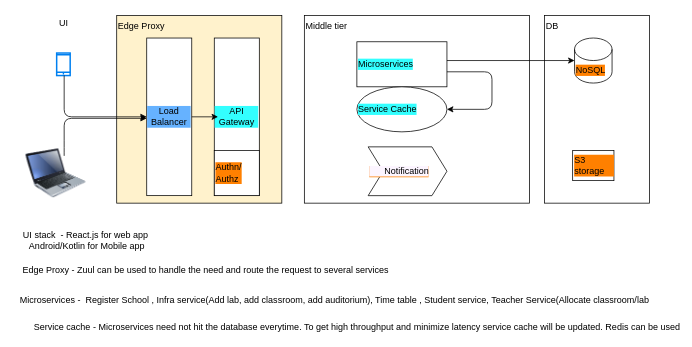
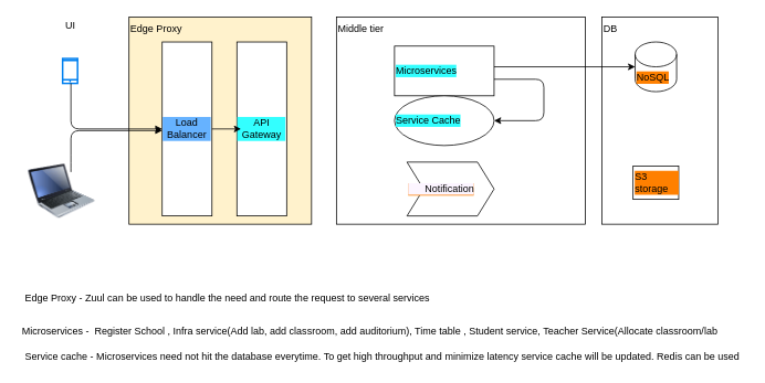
  <mxCell id="0" />
  <mxCell id="1" parent="0" />
  <mxCell id="2" value="Edge Proxy" style="rounded=0;whiteSpace=wrap;html=1;align=left;verticalAlign=top;fillColor=#fff2cc;" vertex="1" parent="1"><mxGeometry x="155" y="20" width="220" height="250" as="geometry" /></mxCell>
  <mxCell id="3" value="" style="html=1;verticalLabelPosition=bottom;align=center;labelBackgroundColor=#ffffff;verticalAlign=top;strokeWidth=2;strokeColor=#0080F0;shadow=0;dashed=0;shape=mxgraph.ios7.icons.smartphone;" vertex="1" parent="1"><mxGeometry x="75" y="70" width="18" height="30" as="geometry" /></mxCell>
  <mxCell id="4" value="" style="image;html=1;image=img/lib/clip_art/computers/Laptop_128x128.png" vertex="1" parent="1"><mxGeometry x="34" y="190" width="80" height="80" as="geometry" /></mxCell>
  <mxCell id="5" value="Load Balancer" style="rounded=0;whiteSpace=wrap;html=1;labelBackgroundColor=#66B2FF;" vertex="1" parent="1"><mxGeometry x="195" y="50" width="60" height="210" as="geometry" /></mxCell>
  <mxCell id="6" value="&lt;span style=&quot;&quot;&gt;API Gateway&lt;/span&gt;" style="rounded=0;whiteSpace=wrap;html=1;labelBackgroundColor=#33FFFF;" vertex="1" parent="1"><mxGeometry x="285" y="50" width="60" height="210" as="geometry" /></mxCell>
  <mxCell id="7" value="Middle tier" style="rounded=0;whiteSpace=wrap;html=1;align=left;verticalAlign=top;" vertex="1" parent="1"><mxGeometry x="405" y="20" width="300" height="250" as="geometry" /></mxCell>
  <mxCell id="8" value="DB" style="rounded=0;whiteSpace=wrap;html=1;align=left;verticalAlign=top;" vertex="1" parent="1"><mxGeometry x="725" y="20" width="140" height="250" as="geometry" /></mxCell>
  <mxCell id="9" value="NoSQL" style="shape=cylinder3;whiteSpace=wrap;html=1;boundedLbl=1;backgroundOutline=1;size=15;labelBackgroundColor=#FF8000;align=left;" vertex="1" parent="1"><mxGeometry x="765" y="50" width="50" height="60" as="geometry" /></mxCell>
  <mxCell id="10" value="Microservices" style="rounded=0;whiteSpace=wrap;html=1;labelBackgroundColor=#33FFFF;align=left;" vertex="1" parent="1"><mxGeometry x="475" y="55" width="120" height="60" as="geometry" /></mxCell>
  <mxCell id="11" value="Service Cache" style="ellipse;whiteSpace=wrap;html=1;labelBackgroundColor=#33FFFF;align=left;" vertex="1" parent="1"><mxGeometry x="475" y="115" width="120" height="60" as="geometry" /></mxCell>
  <mxCell id="12" value="" style="endArrow=classic;html=1;entryX=0;entryY=0.5;entryDx=0;entryDy=0;" edge="1" parent="1" target="5"><mxGeometry width="50" height="50" relative="1" as="geometry"><mxPoint x="85" y="100" as="sourcePoint" /><mxPoint x="125" y="90" as="targetPoint" /><Array as="points"><mxPoint x="85" y="155" /></Array></mxGeometry></mxCell>
  <mxCell id="13" value="" style="endArrow=classic;html=1;" edge="1" parent="1"><mxGeometry width="50" height="50" relative="1" as="geometry"><mxPoint x="85" y="207" as="sourcePoint" /><mxPoint x="195" y="157" as="targetPoint" /><Array as="points"><mxPoint x="85" y="197" /><mxPoint x="85" y="157" /></Array></mxGeometry></mxCell>
  <mxCell id="14" value="" style="endArrow=classic;html=1;exitX=1;exitY=0.5;exitDx=0;exitDy=0;" edge="1" parent="1" source="5"><mxGeometry width="50" height="50" relative="1" as="geometry"><mxPoint x="240" y="200" as="sourcePoint" /><mxPoint x="290" y="155" as="targetPoint" /></mxGeometry></mxCell>
  <mxCell id="15" value="" style="endArrow=classic;html=1;entryX=0;entryY=0.5;entryDx=0;entryDy=0;entryPerimeter=0;" edge="1" parent="1" target="9"><mxGeometry width="50" height="50" relative="1" as="geometry"><mxPoint x="595" y="80" as="sourcePoint" /><mxPoint x="645" y="30" as="targetPoint" /></mxGeometry></mxCell>
  <mxCell id="16" value="" style="endArrow=classic;html=1;entryX=1;entryY=0.5;entryDx=0;entryDy=0;" edge="1" parent="1" target="11"><mxGeometry width="50" height="50" relative="1" as="geometry"><mxPoint x="595" y="95" as="sourcePoint" /><mxPoint x="695" y="125" as="targetPoint" /><Array as="points"><mxPoint x="655" y="95" /><mxPoint x="655" y="145" /></Array></mxGeometry></mxCell>
  <mxCell id="17" value="S3 storage" style="rounded=0;whiteSpace=wrap;html=1;labelBackgroundColor=#FF8000;align=left;" vertex="1" parent="1"><mxGeometry x="762.5" y="200" width="55" height="40" as="geometry" /></mxCell>
  <mxCell id="18" value="UI" style="text;html=1;align=center;verticalAlign=middle;resizable=0;points=[];autosize=1;" vertex="1" parent="1"><mxGeometry x="69" y="20" width="30" height="20" as="geometry" /></mxCell>
- <mxCell id="19" value="UI stack&amp;nbsp; - React.js for web app&amp;nbsp;&lt;br&gt;Android/Kotlin for Mobile app" style="text;html=1;align=center;verticalAlign=middle;resizable=0;points=[];autosize=1;" vertex="1" parent="1"><mxGeometry x="20" y="305" width="190" height="30" as="geometry" /></mxCell>
  <mxCell id="20" value="&lt;span style=&quot;background-color: rgb(252 , 245 , 255)&quot;&gt;&amp;nbsp; &amp;nbsp; &amp;nbsp; Notification&lt;/span&gt;" style="shape=step;perimeter=stepPerimeter;whiteSpace=wrap;html=1;fixedSize=1;labelBackgroundColor=#FF8000;align=left;" vertex="1" parent="1"><mxGeometry x="490" y="195" width="105" height="65" as="geometry" /></mxCell>
- <mxCell id="21" value="Authn/&lt;br&gt;Authz" style="whiteSpace=wrap;html=1;aspect=fixed;labelBackgroundColor=#FF8000;align=left;" vertex="1" parent="1"><mxGeometry x="285" y="200" width="60" height="60" as="geometry" /></mxCell>
  <mxCell id="22" value="Edge Proxy - Zuul can be used to handle the need and route the request to several services&amp;nbsp;" style="text;html=1;align=center;verticalAlign=middle;resizable=0;points=[];autosize=1;" vertex="1" parent="1"><mxGeometry x="20" y="350" width="510" height="20" as="geometry" /></mxCell>
  <mxCell id="23" value="Microservices -&amp;nbsp; Register School , Infra service(Add lab, add classroom, add auditorium), Time table , Student service, Teacher Service(Allocate classroom/lab" style="text;html=1;align=center;verticalAlign=middle;resizable=0;points=[];autosize=1;" vertex="1" parent="1"><mxGeometry x="20" y="390" width="850" height="20" as="geometry" /></mxCell>
- <mxCell id="24" value="Service cache - Microservices need not hit the database everytime. To get high throughput and minimize latency service cache will be updated. Redis can be used" style="text;html=1;align=center;verticalAlign=middle;resizable=0;points=[];autosize=1;" vertex="1" parent="1"><mxGeometry x="35" y="425" width="880" height="20" as="geometry" /></mxCell>
+ <mxCell id="24" value="Service cache - Microservices need not hit the database everytime. To get high throughput and minimize latency service cache will be updated. Redis can be used" style="text;html=1;align=center;verticalAlign=middle;resizable=0;points=[];autosize=1;" vertex="1" parent="1"><mxGeometry x="20" y="420" width="880" height="20" as="geometry" /></mxCell>
